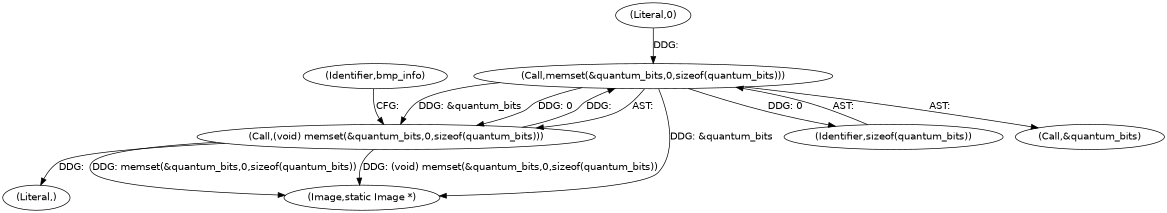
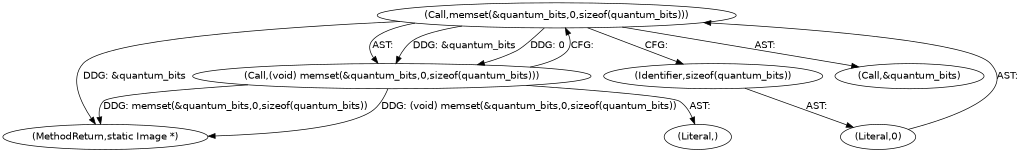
  digraph {
    fontname="DejaVu Sans"
    node [fontname="DejaVu Sans"]
    edge [fontname="DejaVu Sans"]
    n1 [label="(Call,memset(&quantum_bits,0,sizeof(quantum_bits)))"]
    n2 [label="(Call,(void) memset(&quantum_bits,0,sizeof(quantum_bits)))"]
-   n3 [label="(Image,static Image *)"]
+   n3 [label="(MethodReturn,static Image *)"]
    n4 [label="(Identifier,sizeof(quantum_bits))"]
    n5 [label="(Call,&quantum_bits)"]
    n6 [label="(Literal,)"]
-   n7 [label="(Identifier,bmp_info)"]
    n8 [label="(Literal,0)"]
    n1 -> n2 [label="AST: "]
    n1 -> n2 [label="DDG: &quantum_bits"]
    n1 -> n2 [label="DDG: 0"]
    n1 -> n3 [label="DDG: &quantum_bits"]
-   n1 -> n4 [label="DDG: 0"]
+   n1 -> n4 [label="CFG: "]
    n1 -> n5 [label="AST: "]
-   n2 -> n1 [label="DDG: "]
+   n2 -> n1 [label="CFG: "]
    n2 -> n3 [label="DDG: (void) memset(&quantum_bits,0,sizeof(quantum_bits))"]
    n2 -> n3 [label="DDG: memset(&quantum_bits,0,sizeof(quantum_bits))"]
-   n2 -> n6 [label="DDG: "]
-   n4 -> n1 [label="AST: "]
-   n7 -> n2 [label="CFG: "]
-   n8 -> n1 [label="DDG: "]
+   n2 -> n6 [label="AST: "]
+   n4 -> n8 [label="AST: "]
+   n8 -> n1 [label="AST: "]
  }
